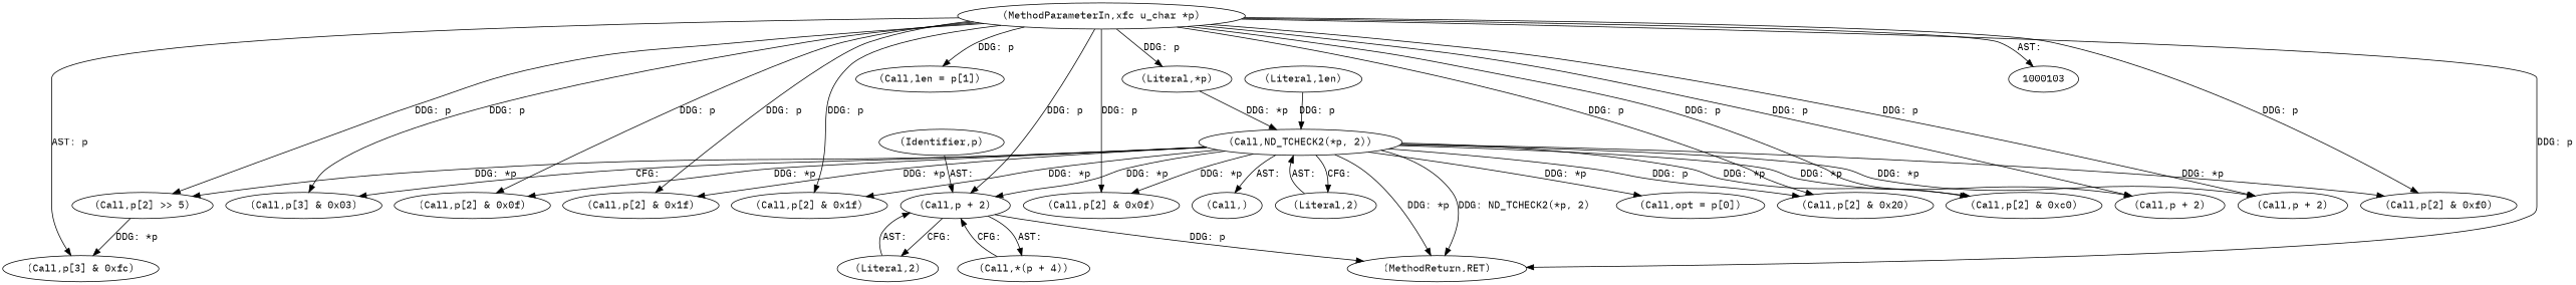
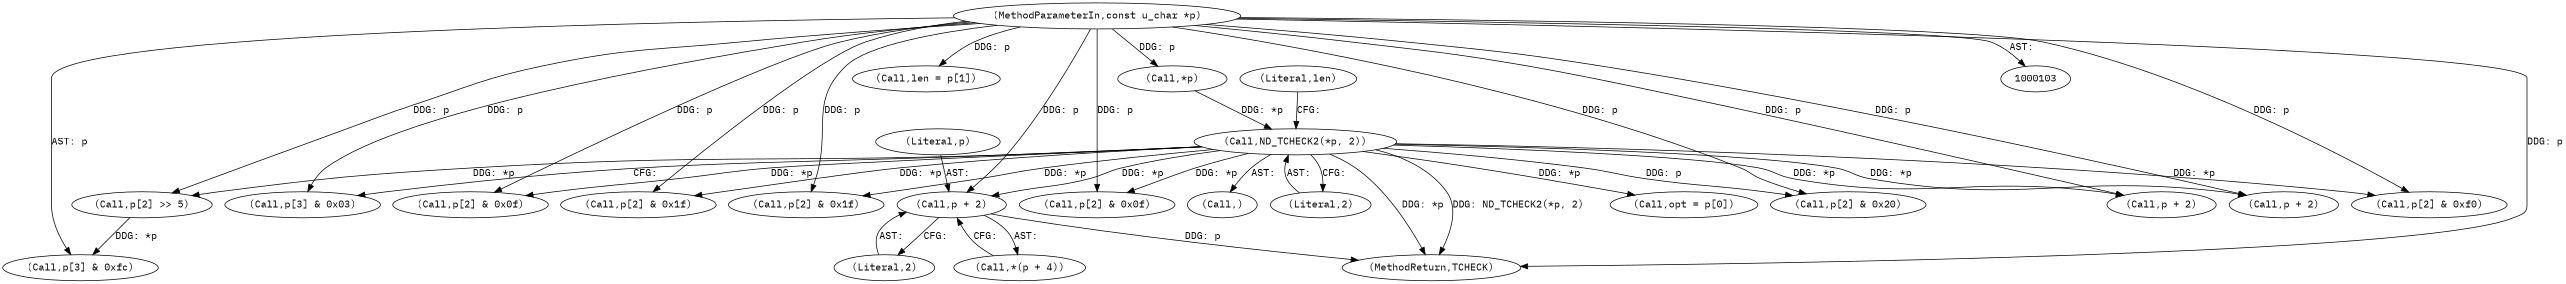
  digraph {
    fontname="IBM Plex Mono"
    node [fontname="IBM Plex Mono"]
    edge [fontname="IBM Plex Mono"]
    n1 [label="(Call,p + 2)"]
-   n2 [label="(MethodReturn,RET)"]
+   n2 [label="(MethodReturn,TCHECK)"]
    n3 [label="(Literal,2)"]
    n4 [label="(Call,*(p + 4))"]
-   n5 [label="(MethodParameterIn,xfc u_char *p)"]
+   n5 [label="(MethodParameterIn,const u_char *p)"]
    n6 [label="(Call,p[3] & 0x03)"]
    n7 [label="(Call,p[2] & 0x0f)"]
    n8 [label="(Call,p[2] & 0x1f)"]
    n9 [label="(Call,p[2] & 0x1f)"]
    n10 [label="(Call,len = p[1])"]
    n11 [label="(Call,p[2] & 0x0f)"]
    n12 [label="(Call,p[3] & 0xfc)"]
    n13 [label="(Call,p[2] >> 5)"]
    n14 [label="(Call,p[2] & 0x20)"]
-   n15 [label="(Call,p[2] & 0xc0)"]
    n16 [label="(Call,p + 2)"]
    n17 [label="(Call,p + 2)"]
    n18 [label="(Call,p[2] & 0xf0)"]
    1000103
-   n20 [label="(Literal,*p)"]
+   n20 [label="(Call,*p)"]
    n21 [label="(Call,opt = p[0])"]
    n22 [label="(Call,ND_TCHECK2(*p, 2))"]
    n23 [label="(Call,)"]
    n24 [label="(Literal,2)"]
    n25 [label="(Literal,len)"]
-   n26 [label="(Identifier,p)"]
+   n26 [label="(Literal,p)"]
    n1 -> n2 [label="DDG: p"]
    n1 -> n3 [label="CFG: "]
    n1 -> n4 [label="AST: "]
    n3 -> n1 [label="AST: "]
    n4 -> n1 [label="CFG: "]
    n5 -> n1 [label="DDG: p"]
    n5 -> n2 [label="DDG: p"]
    n5 -> n6 [label="DDG: p"]
    n5 -> n7 [label="DDG: p"]
    n5 -> n8 [label="DDG: p"]
    n5 -> n9 [label="DDG: p"]
    n5 -> n10 [label="DDG: p"]
    n5 -> n11 [label="DDG: p"]
    n5 -> n12 [label="AST: p"]
    n5 -> n13 [label="DDG: p"]
    n5 -> n14 [label="DDG: p"]
-   n5 -> n15 [label="DDG: p"]
    n5 -> n16 [label="DDG: p"]
    n5 -> n17 [label="DDG: p"]
    n5 -> n18 [label="DDG: p"]
    n5 -> 1000103 [label="AST: "]
    n5 -> n20 [label="DDG: p"]
    n13 -> n12 [label="DDG: *p"]
    n20 -> n22 [label="DDG: *p"]
    n22 -> n1 [label="DDG: *p"]
    n22 -> n2 [label="DDG: *p"]
    n22 -> n2 [label="DDG: ND_TCHECK2(*p, 2)"]
    n22 -> n6 [label="CFG: "]
    n22 -> n7 [label="DDG: *p"]
    n22 -> n8 [label="DDG: *p"]
    n22 -> n9 [label="DDG: *p"]
    n22 -> n11 [label="DDG: *p"]
    n22 -> n13 [label="DDG: *p"]
    n22 -> n14 [label="DDG: p"]
-   n22 -> n15 [label="DDG: *p"]
    n22 -> n16 [label="DDG: *p"]
    n22 -> n17 [label="DDG: *p"]
    n22 -> n18 [label="DDG: *p"]
    n22 -> n21 [label="DDG: *p"]
    n22 -> n23 [label="AST: "]
    n22 -> n24 [label="CFG: "]
    n24 -> n22 [label="AST: "]
-   n25 -> n22 [label="DDG: p"]
+   n25 -> n22 [label="CFG: "]
    n26 -> n1 [label="AST: "]
  }
